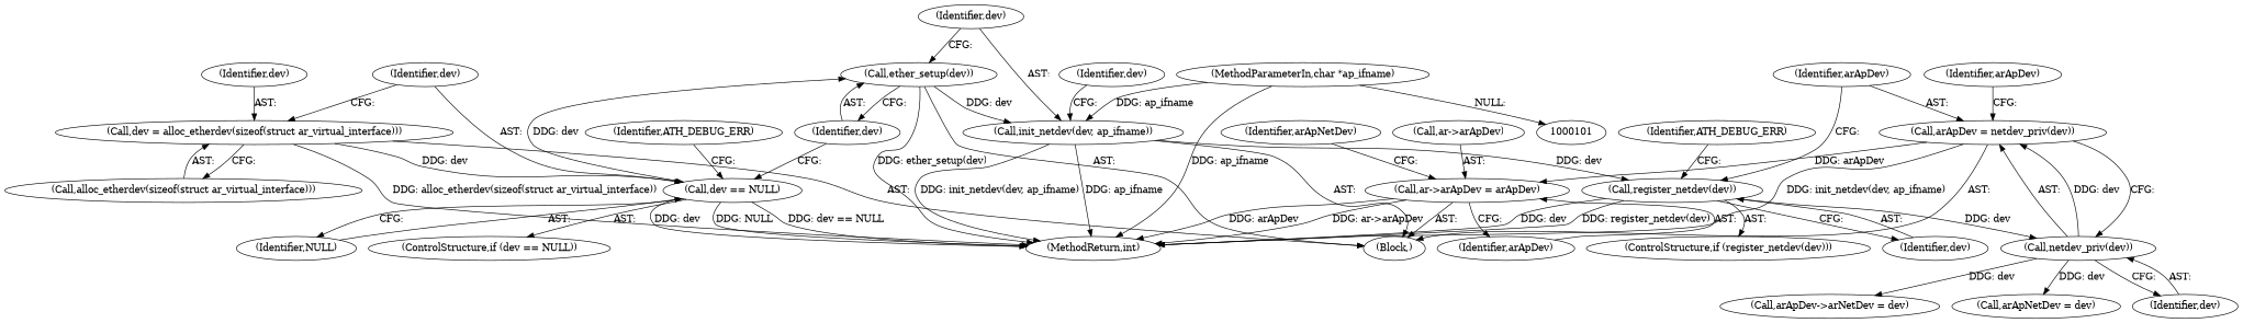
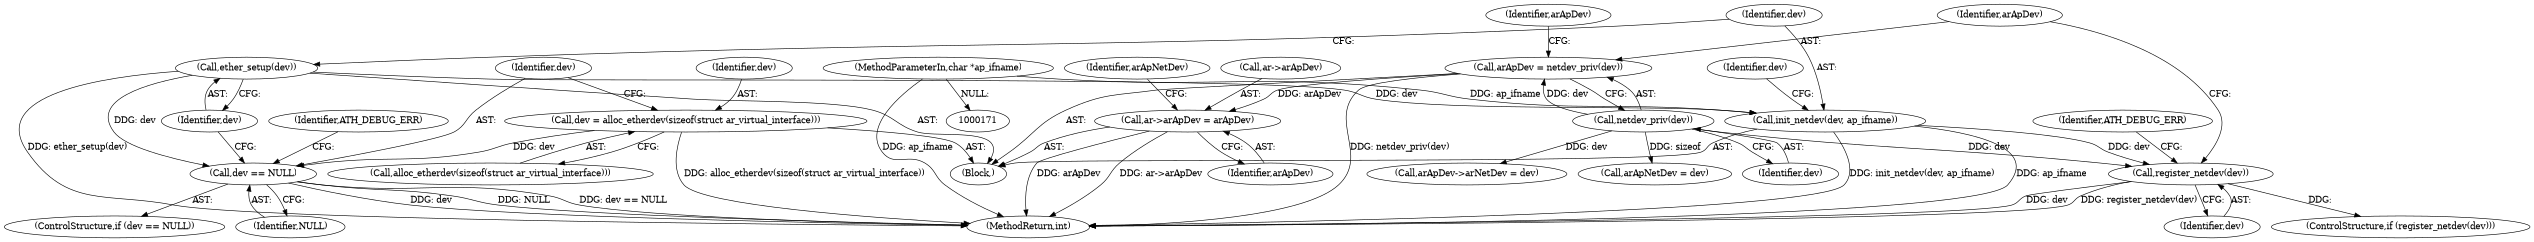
  digraph {
    n1 [label="(Call,ar->arApDev = arApDev)"]
    n2 [label="(Identifier,arApDev)"]
    n3 [label="(Block,)"]
    n4 [label="(MethodReturn,int)"]
    n5 [label="(Call,arApDev = netdev_priv(dev))"]
    n6 [label="(Call,netdev_priv(dev))"]
    n7 [label="(Call,arApDev->arNetDev = dev)"]
    n8 [label="(Call,arApNetDev = dev)"]
    n9 [label="(Identifier,dev)"]
    n10 [label="(Call,register_netdev(dev))"]
    n11 [label="(ControlStructure,if (register_netdev(dev)))"]
    n12 [label="(Identifier,dev)"]
    n13 [label="(Call,init_netdev(dev, ap_ifname))"]
    n14 [label="(Call,ether_setup(dev))"]
    n15 [label="(Identifier,dev)"]
    n16 [label="(Call,dev == NULL)"]
    n17 [label="(Identifier,NULL)"]
    n18 [label="(ControlStructure,if (dev == NULL))"]
    n19 [label="(Call,dev = alloc_etherdev(sizeof(struct ar_virtual_interface)))"]
    n20 [label="(Call,alloc_etherdev(sizeof(struct ar_virtual_interface)))"]
    n21 [label="(MethodParameterIn,char *ap_ifname)"]
-   1000101
+   1000101 [label=1000171]
    n23 [label="(Identifier,dev)"]
    n24 [label="(Call,ar->arApDev)"]
    n25 [label="(Identifier,arApDev)"]
    n26 [label="(Identifier,dev)"]
    n27 [label="(Identifier,dev)"]
    n28 [label="(Identifier,arApNetDev)"]
    n29 [label="(Identifier,dev)"]
    n30 [label="(Identifier,arApDev)"]
    n31 [label="(Identifier,ATH_DEBUG_ERR)"]
    n32 [label="(Identifier,ATH_DEBUG_ERR)"]
    n1 -> n2 [label="CFG: "]
    n1 -> n3 [label="AST: "]
    n1 -> n4 [label="DDG: arApDev"]
    n1 -> n4 [label="DDG: ar->arApDev"]
    n2 -> n1 [label="AST: "]
    n5 -> n1 [label="DDG: arApDev"]
    n5 -> n3 [label="AST: "]
-   n5 -> n4 [label="DDG: init_netdev(dev, ap_ifname)"]
+   n5 -> n4 [label="DDG: netdev_priv(dev)"]
    n5 -> n6 [label="CFG: "]
    n6 -> n5 [label="AST: "]
    n6 -> n5 [label="DDG: dev"]
    n6 -> n7 [label="DDG: dev"]
-   n6 -> n8 [label="DDG: dev"]
+   n6 -> n8 [label="DDG: sizeof"]
    n6 -> n9 [label="CFG: "]
    n9 -> n6 [label="AST: "]
    n10 -> n4 [label="DDG: dev"]
    n10 -> n4 [label="DDG: register_netdev(dev)"]
-   n10 -> n6 [label="DDG: dev"]
-   n10 -> n11 [label="AST: "]
+   n6 -> n10 [label="DDG: dev"]
+   n10 -> n11 [label="DDG: "]
    n10 -> n12 [label="CFG: "]
    n12 -> n10 [label="AST: "]
    n13 -> n3 [label="AST: "]
    n13 -> n4 [label="DDG: ap_ifname"]
    n13 -> n4 [label="DDG: init_netdev(dev, ap_ifname)"]
    n13 -> n10 [label="DDG: dev"]
    n14 -> n3 [label="AST: "]
    n14 -> n4 [label="DDG: ether_setup(dev)"]
    n14 -> n13 [label="DDG: dev"]
    n14 -> n15 [label="CFG: "]
    n15 -> n14 [label="AST: "]
    n15 -> n16 [label="CFG: "]
    n16 -> n4 [label="DDG: dev"]
    n16 -> n4 [label="DDG: NULL"]
    n16 -> n4 [label="DDG: dev == NULL"]
-   n16 -> n14 [label="DDG: dev"]
+   n14 -> n16 [label="DDG: dev"]
    n16 -> n17 [label="CFG: "]
    n16 -> n18 [label="AST: "]
    n17 -> n16 [label="AST: "]
    n19 -> n3 [label="AST: "]
    n19 -> n4 [label="DDG: alloc_etherdev(sizeof(struct ar_virtual_interface))"]
    n19 -> n16 [label="DDG: dev"]
    n19 -> n20 [label="CFG: "]
    n20 -> n19 [label="AST: "]
    n21 -> n4 [label="DDG: ap_ifname"]
    n21 -> n13 [label="DDG: ap_ifname"]
    n21 -> 1000101 [label="NULL: "]
    n23 -> n13 [label="CFG: "]
    n24 -> n1 [label="AST: "]
    n25 -> n5 [label="AST: "]
    n25 -> n10 [label="CFG: "]
    n26 -> n19 [label="AST: "]
    n27 -> n13 [label="AST: "]
    n27 -> n14 [label="CFG: "]
    n28 -> n1 [label="CFG: "]
    n29 -> n16 [label="AST: "]
    n29 -> n19 [label="CFG: "]
    n30 -> n5 [label="CFG: "]
    n31 -> n16 [label="CFG: "]
    n32 -> n10 [label="CFG: "]
  }
